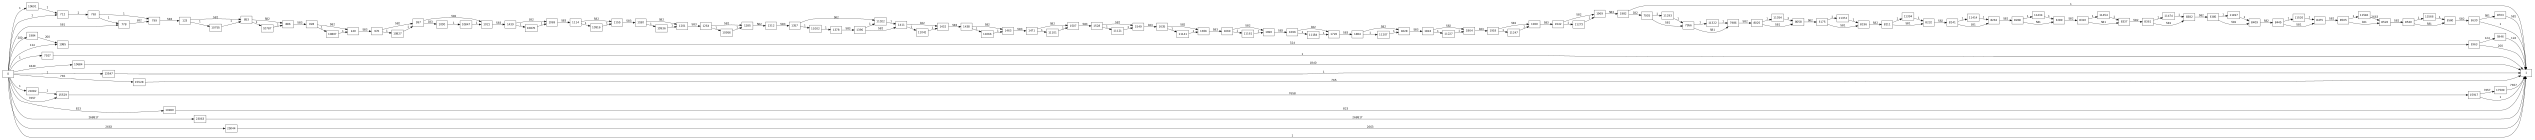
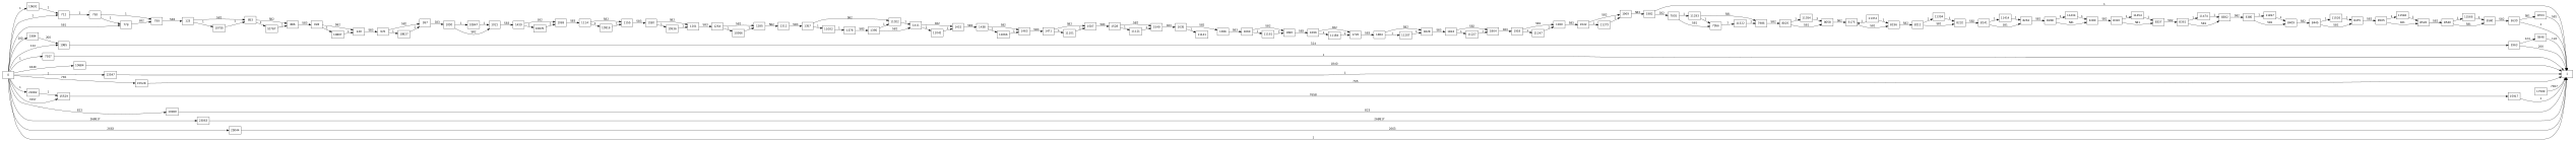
  digraph {
    fontname=Nunito
    rankdir=LR
    node [fontname=Nunito shape=rectangle]
    edge [fontname=Nunito]
    712
    763
    778
    799
    n5 [label=123]
    853
    10755
    886
    10787
    928
    949
    10807
    976
    997
    10827
    1000
    1021
    10847
    n19 [label=1439]
    1069
    10876
    1114
    1155
    10916
    1180
    1201
    10936
    1264
    1285
    10956
    1312
    1357
    11002
    11022
    1378
    1390
    1411
    1432
    11042
    1438
    1463
    11066
    1471
    1507
    11101
    1528
    1549
    11121
    1635
    1656
    11141
    1669
    1690
    11161
    1696
    1720
    11184
    1804
    1828
    11207
    1843
    1864
    11227
    1918
    1939
    11247
    1942
    1969
    11273
    1982
    1
    7935
    7956
    11293
    7986
    11322
    1984
    1985
    3963
    5946
    7927
    8025
    8058
    11354
    8175
    8196
    11374
    8211
    8232
    11394
    8241
    8262
    11414
    8268
    8289
    11434
    8310
    n98 [label=8337]
    11454
    8361
    8382
    11474
    8385
    8409
    11497
    8445
    8475
    11526
    8505
    8526
    11546
    8539
    8560
    11566
    8630
    8703
    10684
    10691
    13547
    15528
    15529
    15917
    17509
    19490
    21082
    23063
    25044
    0
    712 -> 763 [label=2]
    763 -> 778 [label=1]
    763 -> 799 [label=1]
    778 -> 799 [label=582]
    799 -> n5 [label=583]
    n5 -> 853 [label=582]
    n5 -> 10755 [label=1]
    853 -> 886 [label=582]
    853 -> 10787 [label=1]
    10755 -> 853 [label=1]
    886 -> 928 [label=583]
    10787 -> 886 [label=1]
    928 -> 949 [label=582]
    928 -> 10807 [label=1]
    949 -> 976 [label=583]
    10807 -> 949 [label=1]
    976 -> 997 [label=582]
    976 -> 10827 [label=1]
    997 -> 1000 [label=583]
    10827 -> 997 [label=1]
-   997 -> 1021 [label=582]
+   1000 -> 1021 [label=582]
    1000 -> 10847 [label=1]
    1021 -> n19 [label=583]
    10847 -> 1021 [label=1]
    n19 -> 1069 [label=582]
    n19 -> 10876 [label=1]
    1069 -> 1114 [label=583]
    10876 -> 1069 [label=1]
    1114 -> 1155 [label=582]
    1114 -> 10916 [label=1]
    1155 -> 1180 [label=583]
    10916 -> 1155 [label=1]
    1180 -> 1201 [label=582]
    1180 -> 10936 [label=1]
    1201 -> 1264 [label=583]
    10936 -> 1201 [label=1]
    1264 -> 1285 [label=582]
    1264 -> 10956 [label=1]
    1285 -> 1312 [label=582]
    10956 -> 1285 [label=1]
    1312 -> 1357 [label=583]
    1357 -> 11002 [label=1]
    1357 -> 11022 [label=582]
    11002 -> 1378 [label=1]
    11022 -> 1411 [label=1]
    1378 -> 1390 [label=583]
    1390 -> 11022 [label=1]
    1390 -> 1411 [label=582]
    1411 -> 1432 [label=582]
    1411 -> 11042 [label=1]
    1432 -> 1438 [label=583]
    11042 -> 1432 [label=1]
    1438 -> 1463 [label=582]
    1438 -> 11066 [label=1]
    1463 -> 1471 [label=583]
    11066 -> 1463 [label=1]
    1471 -> 1507 [label=582]
    1471 -> 11101 [label=1]
    1507 -> 1528 [label=583]
    11101 -> 1507 [label=1]
    1528 -> 1549 [label=582]
    1528 -> 11121 [label=1]
    1549 -> 1635 [label=583]
    11121 -> 1549 [label=1]
    1635 -> 1656 [label=582]
    1635 -> 11141 [label=1]
    1656 -> 1669 [label=583]
-   11141 -> 1656 [label=1]
    1669 -> 1690 [label=582]
    1669 -> 11161 [label=1]
    1690 -> 1696 [label=583]
    11161 -> 1690 [label=1]
    1696 -> 1720 [label=582]
    1696 -> 11184 [label=1]
    1720 -> 1804 [label=583]
    11184 -> 1720 [label=1]
    1804 -> 1828 [label=582]
    1804 -> 11207 [label=1]
    1828 -> 1843 [label=583]
    11207 -> 1828 [label=1]
    1843 -> 1864 [label=582]
    1843 -> 11227 [label=1]
    1864 -> 1918 [label=583]
    11227 -> 1864 [label=1]
    1918 -> 1939 [label=582]
    1918 -> 11247 [label=1]
    1939 -> 1942 [label=583]
    11247 -> 1939 [label=1]
    1942 -> 1969 [label=582]
    1942 -> 11273 [label=1]
    1969 -> 1982 [label=583]
    11273 -> 1969 [label=1]
    1982 -> 1 [label=1]
    1982 -> 7935 [label=582]
    7935 -> 7956 [label=581]
    7935 -> 11293 [label=1]
-   7956 -> 7986 [label=581]
+   11293 -> 7986 [label=581]
    7956 -> 11322 [label=1]
    11293 -> 7956 [label=1]
    7986 -> 8025 [label=582]
    11322 -> 7986 [label=1]
    1984 -> 1985 [label=200]
    1985 -> 3963 [label=324]
    3963 -> 1 [label=200]
    3963 -> 5946 [label=124]
    5946 -> 1 [label=124]
    7927 -> 1 [label=1]
    8025 -> 8058 [label=581]
    8025 -> 11354 [label=1]
    8058 -> 8175 [label=582]
    11354 -> 8058 [label=1]
    8175 -> 8196 [label=581]
-   8175 -> 11374 [label=1]
+   11374 -> 8175 [label=1]
    8196 -> 8211 [label=582]
    11374 -> 8196 [label=1]
    8211 -> 8232 [label=581]
    8211 -> 11394 [label=1]
    8232 -> 8241 [label=582]
    11394 -> 8232 [label=1]
    8241 -> 8262 [label=581]
    8241 -> 11414 [label=1]
    8262 -> 8268 [label=582]
    11414 -> 8262 [label=1]
    8268 -> 8289 [label=581]
    8268 -> 11434 [label=1]
    8289 -> 8310 [label=582]
    11434 -> 8289 [label=1]
    8310 -> n98 [label=581]
    8310 -> 11454 [label=1]
    n98 -> 8361 [label=582]
    11454 -> n98 [label=1]
    8361 -> 8382 [label=581]
    8361 -> 11474 [label=1]
    8382 -> 8385 [label=582]
    11474 -> 8382 [label=1]
    8385 -> 8409 [label=581]
    8385 -> 11497 [label=1]
    8409 -> 8445 [label=582]
    11497 -> 8409 [label=1]
    8445 -> 8475 [label=581]
    8445 -> 11526 [label=1]
    8475 -> 8505 [label=582]
    11526 -> 8475 [label=1]
    8505 -> 8526 [label=581]
    8505 -> 11546 [label=1]
    8526 -> 8539 [label=582]
-   11546 -> 8526 [label=2663]
+   11546 -> 8526 [label=1]
    8539 -> 8560 [label=581]
    8539 -> 11566 [label=1]
    8560 -> 8630 [label=582]
    11566 -> 8560 [label=1]
    8630 -> 1 [label=1]
    8630 -> 8703 [label=581]
    8703 -> 1 [label=581]
    10684 -> 1 [label=1840]
    10691 -> 712 [label=1]
    13547 -> 1 [label=1]
    15528 -> 1 [label=765]
    15529 -> 15917 [label=7658]
    15917 -> 1 [label=1]
-   15917 -> 17509 [label=7657]
    17509 -> 1 [label=7657]
    19490 -> 1 [label=823]
    21082 -> 15529 [label=1]
    23063 -> 1 [label=268817]
    25044 -> 1 [label=2663]
    0 -> 712 [label=1]
    0 -> 778 [label=581]
    0 -> 1 [label=1]
    0 -> 1984 [label=200]
    0 -> 1985 [label=124]
    0 -> 7927 [label=1]
    0 -> 10684 [label=1840]
    0 -> 10691 [label=1]
    0 -> 13547 [label=1]
    0 -> 15528 [label=765]
    0 -> 15529 [label=7657]
    0 -> 19490 [label=823]
    0 -> 21082 [label=1]
    0 -> 23063 [label=268817]
    0 -> 25044 [label=2663]
  }
